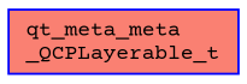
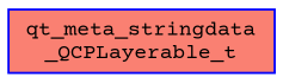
  digraph {
    rankdir=LR
    fontname="Courier Prime"
-   n1 [color=blue fillcolor=salmon fontname="Courier Prime" fontsize=10 height=0.2 label="qt_meta_meta\l_QCPLayerable_t" shape=record style=filled width=0.4]
+   n1 [color=blue fillcolor=salmon fontname="Courier Prime" fontsize=10 height=0.2 label="qt_meta_stringdata\l_QCPLayerable_t" shape=record style=filled width=0.4]
  }
